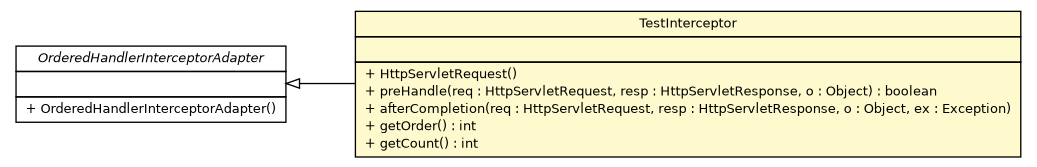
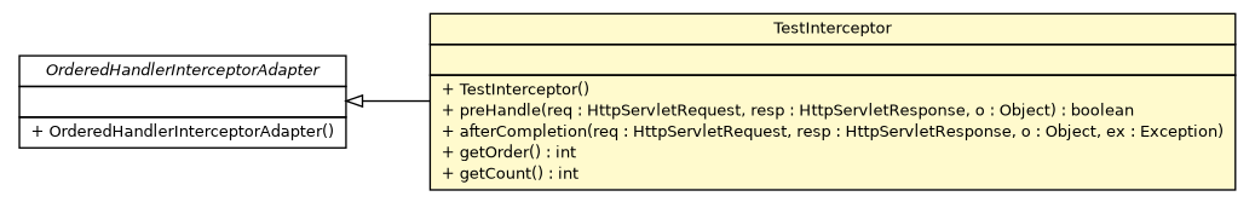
  digraph {
    nodesep=0.25
    ranksep=0.5
    rankdir=LR
    fontname="DejaVu Sans"
    node [fontcolor=black fontname="DejaVu Sans" fontsize=10.0 shape=plaintext]
-   n1 [label=<<table title="test.top.infra.web.servlet.handler.TestInterceptor" border="0" cellborder="1" cellspacing="0" cellpadding="2" port="p" bgcolor="lemonChiffon" href="./TestInterceptor.html"> 		<tr><td><table border="0" cellspacing="0" cellpadding="1"> <tr><td align="center" balign="center"> TestInterceptor </td></tr> 		</table></td></tr> 		<tr><td><table border="0" cellspacing="0" cellpadding="1"> <tr><td align="left" balign="left">  </td></tr> 		</table></td></tr> 		<tr><td><table border="0" cellspacing="0" cellpadding="1"> <tr><td align="left" balign="left"> + HttpServletRequest() </td></tr> <tr><td align="left" balign="left"> + preHandle(req : HttpServletRequest, resp : HttpServletResponse, o : Object) : boolean </td></tr> <tr><td align="left" balign="left"> + afterCompletion(req : HttpServletRequest, resp : HttpServletResponse, o : Object, ex : Exception) </td></tr> <tr><td align="left" balign="left"> + getOrder() : int </td></tr> <tr><td align="left" balign="left"> + getCount() : int </td></tr> 		</table></td></tr> 		</table>>]
+   n1 [label=<<table title="test.top.infra.web.servlet.handler.TestInterceptor" border="0" cellborder="1" cellspacing="0" cellpadding="2" port="p" bgcolor="lemonChiffon" href="./TestInterceptor.html"> 		<tr><td><table border="0" cellspacing="0" cellpadding="1"> <tr><td align="center" balign="center"> TestInterceptor </td></tr> 		</table></td></tr> 		<tr><td><table border="0" cellspacing="0" cellpadding="1"> <tr><td align="left" balign="left">  </td></tr> 		</table></td></tr> 		<tr><td><table border="0" cellspacing="0" cellpadding="1"> <tr><td align="left" balign="left"> + TestInterceptor() </td></tr> <tr><td align="left" balign="left"> + preHandle(req : HttpServletRequest, resp : HttpServletResponse, o : Object) : boolean </td></tr> <tr><td align="left" balign="left"> + afterCompletion(req : HttpServletRequest, resp : HttpServletResponse, o : Object, ex : Exception) </td></tr> <tr><td align="left" balign="left"> + getOrder() : int </td></tr> <tr><td align="left" balign="left"> + getCount() : int </td></tr> 		</table></td></tr> 		</table>>]
    n2 [label=<<table title="top.infra.web.servlet.handler.OrderedHandlerInterceptorAdapter" border="0" cellborder="1" cellspacing="0" cellpadding="2" port="p" href="http://java.sun.com/j2se/1.4.2/docs/api/top/infra/web/servlet/handler/OrderedHandlerInterceptorAdapter.html"> 		<tr><td><table border="0" cellspacing="0" cellpadding="1"> <tr><td align="center" balign="center"><font face="Helvetica-Oblique"> OrderedHandlerInterceptorAdapter </font></td></tr> 		</table></td></tr> 		<tr><td><table border="0" cellspacing="0" cellpadding="1"> <tr><td align="left" balign="left">  </td></tr> 		</table></td></tr> 		<tr><td><table border="0" cellspacing="0" cellpadding="1"> <tr><td align="left" balign="left"> + OrderedHandlerInterceptorAdapter() </td></tr> 		</table></td></tr> 		</table>>]
    n2 -> n1 [arrowtail=empty dir=back fontname="DejaVu Sans" fontsize=10 headport=p labelfontname=Helvetica labelfontsize=10 tailport=p]
  }
